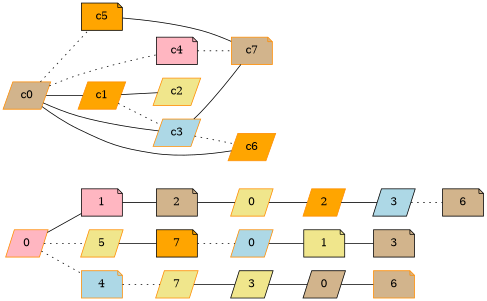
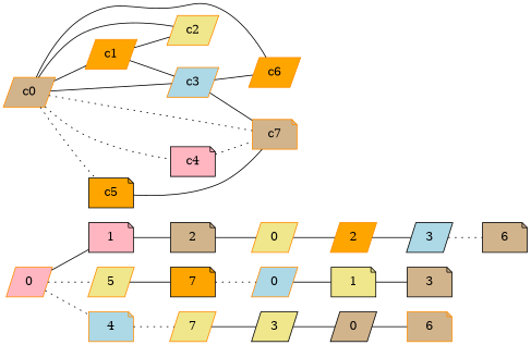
  graph {
    rankdir=LR
    node [color=darkorange fillcolor=tan shape=parallelogram style=filled]
    n1 [fillcolor=lightpink label=0]
    n2 [color=black fillcolor=lightpink label=1 shape=note]
    n3 [fillcolor=khaki label=5]
    n4 [fillcolor=lightblue label=4 shape=note]
    n5 [color=black label=2 shape=note]
    n6 [color=black fillcolor=orange label=7 shape=note]
    n7 [fillcolor=khaki label=7]
    n8 [fillcolor=khaki label=0]
    n9 [fillcolor=orange label=2]
    n10 [color=black fillcolor=lightblue label=3]
    n11 [color=black label=6 shape=note]
    n12 [fillcolor=lightblue label=0]
    n13 [color=black fillcolor=khaki label=1 shape=note]
    n14 [color=black label=3 shape=note]
    n15 [color=black fillcolor=khaki label=3]
    n16 [color=black label=0]
    n17 [label=6 shape=note]
    c1 [fillcolor=orange]
    c0
    c2 [fillcolor=khaki]
    c3 [fillcolor=lightblue]
    c4 [color=black fillcolor=lightpink shape=note]
    c5 [color=black fillcolor=orange shape=note]
    c6 [fillcolor=orange]
    c7 [shape=note]
    n1 -- n2
    n1 -- n3 [style=dotted]
    n1 -- n4 [style=dotted]
    n2 -- n5
    n3 -- n6
    n4 -- n7 [style=dotted]
    n5 -- n8
    n6 -- n12 [style=dotted]
    n7 -- n15
    n8 -- n9
    n9 -- n10
    n10 -- n11 [style=dotted]
    n12 -- n13
    n13 -- n14
    n15 -- n16
    n16 -- n17
    c1 -- c2
-   c1 -- c3 [style=dotted]
+   c1 -- c3
    c0 -- c1
+   c0 -- c2
    c0 -- c3
    c0 -- c4 [style=dotted]
    c0 -- c5 [style=dotted]
    c0 -- c6
-   c3 -- c6 [style=dotted]
+   c0 -- c7 [style=dotted]
+   c3 -- c6 [style=solid]
    c3 -- c7
    c4 -- c7 [style=dotted]
    c5 -- c7
  }
